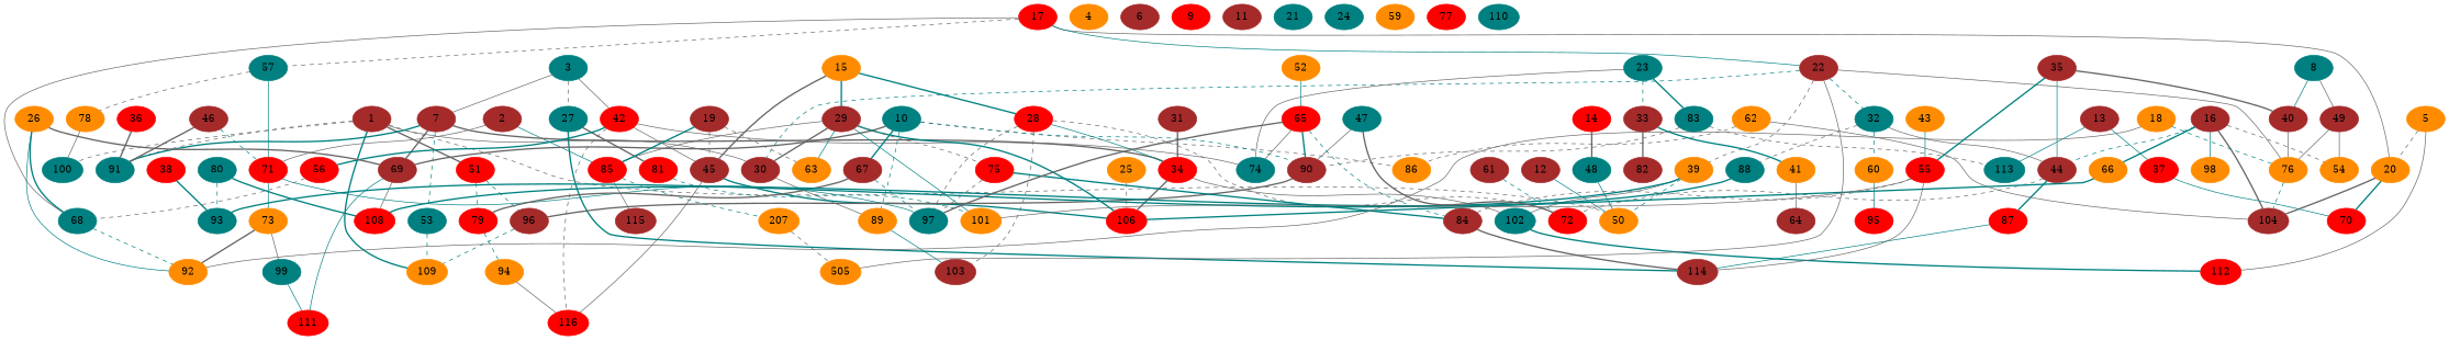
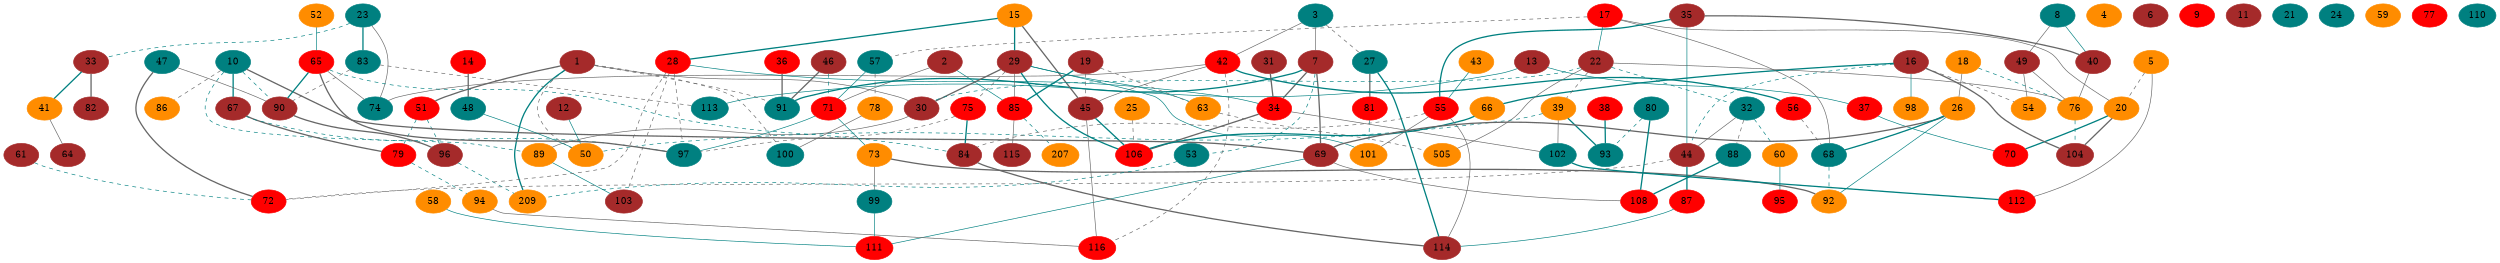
  graph {
    node [color=brown style=filled]
    edge [color=gray40 style=solid]
    1
    30
    50 [color=darkorange]
    51 [color=red]
    91 [color=teal]
    100 [color=teal]
-   109 [color=darkorange]
+   109 [color=darkorange label=209]
    89 [color=darkorange]
    79 [color=red]
    96
    71 [color=red]
    2
    85 [color=red]
    97 [color=teal]
    73 [color=darkorange]
    n16 [color=darkorange label=207]
    115
    3 [color=teal]
    7
    27 [color=teal]
    42 [color=red]
    34 [color=red]
    53 [color=teal]
    69
    81 [color=red]
    114
    45
    74 [color=teal]
    56 [color=red]
    116 [color=red]
    4 [color=darkorange]
    5 [color=darkorange]
    20 [color=darkorange]
    112 [color=red]
    104
    70 [color=red]
    6
    106 [color=red]
    102 [color=teal]
    111 [color=red]
    108 [color=red]
    8 [color=teal]
    40
    49
    76 [color=darkorange]
    54 [color=darkorange]
    9 [color=red]
    10 [color=teal]
    67
    86 [color=darkorange]
    90
    103
    11
    12
    37 [color=red]
    13
    113 [color=teal]
    14 [color=red]
    48 [color=teal]
    15 [color=darkorange]
    28 [color=red]
    29
    72 [color=red]
    63 [color=darkorange]
    75 [color=red]
    101 [color=darkorange]
    41 [color=darkorange]
    64
    16
    44
    66 [color=darkorange]
    98 [color=darkorange]
    87 [color=red]
    17 [color=red]
    22
    57 [color=teal]
    68 [color=teal]
    32 [color=teal]
    39 [color=darkorange]
    n80 [color=darkorange label=505]
    78 [color=darkorange]
    92 [color=darkorange]
    18 [color=darkorange]
    26 [color=darkorange]
    19
    21 [color=teal]
    60 [color=darkorange]
    88 [color=teal]
    93 [color=teal]
    23 [color=teal]
    33
    83 [color=teal]
    82
    24 [color=teal]
    25 [color=darkorange]
    84
    31
    95 [color=red]
    35
    55 [color=red]
    36 [color=red]
    38 [color=red]
    43 [color=darkorange]
    46
    47 [color=teal]
    94 [color=darkorange]
    52 [color=darkorange]
    65 [color=red]
+   58 [color=darkorange]
    59 [color=darkorange]
    61
-   62 [color=darkorange]
    99 [color=teal]
    77 [color=red]
    80 [color=teal]
    110 [color=teal]
    1 -- 30
    1 -- 50 [style=dashed]
    1 -- 51 [style=bold]
    1 -- 91 [style=dashed]
    1 -- 100 [style=dashed]
    1 -- 109 [color=teal style=bold]
    30 -- 89
    51 -- 79 [color=teal style=dashed]
    51 -- 96 [color=teal style=dashed]
    89 -- 103 [color=teal]
    79 -- 94 [color=teal style=dashed]
    96 -- 109 [color=teal style=dashed]
    71 -- 97 [color=teal]
    71 -- 73 [color=teal]
    2 -- 71
    2 -- 85 [color=teal]
    85 -- n16 [color=teal style=dashed]
    85 -- 115
    73 -- 92 [style=bold]
    73 -- 99
    3 -- 7
    3 -- 27 [style=dashed]
    3 -- 42
    7 -- 91 [color=teal style=bold]
    7 -- 34 [style=bold]
    7 -- 53 [color=teal style=dashed]
    7 -- 69 [style=bold]
    27 -- 81 [style=bold]
    27 -- 114 [color=teal style=bold]
    42 -- 45
    42 -- 74
    42 -- 56 [color=teal style=bold]
    42 -- 116 [style=dashed]
    34 -- 106 [style=bold]
    34 -- 102
    53 -- 109 [color=teal style=dashed]
    69 -- 111 [color=teal]
    69 -- 108
    81 -- 101 [color=teal style=dashed]
    45 -- 116
    45 -- 106 [color=teal style=bold]
    56 -- 68 [style=dashed]
    5 -- 20 [style=dashed]
    5 -- 112
    20 -- 104 [style=bold]
    20 -- 70 [color=teal style=bold]
    102 -- 112 [color=teal style=bold]
    8 -- 40 [color=teal]
    8 -- 49
    40 -- 76
    49 -- 76
    49 -- 54
    76 -- 104 [color=teal style=dashed]
    10 -- 89 [color=teal style=dashed]
    10 -- 69 [style=bold]
    10 -- 67 [color=teal style=bold]
    10 -- 86 [style=dashed]
    10 -- 90 [color=teal style=dashed]
    67 -- 79 [style=bold]
    67 -- 97 [color=teal style=dashed]
    90 -- 96 [style=bold]
    12 -- 50 [color=teal]
    37 -- 70 [color=teal]
    13 -- 37 [color=teal]
    13 -- 113 [color=teal]
    14 -- 48 [style=bold]
    48 -- 50 [color=teal]
    15 -- 45 [style=bold]
    15 -- 28 [color=teal style=bold]
    15 -- 29 [color=teal style=bold]
    28 -- 97 [style=dashed]
    28 -- 34 [color=teal]
    28 -- 103 [style=dashed]
    28 -- 72 [style=dashed]
    29 -- 30 [style=bold]
    29 -- 85
    29 -- 106 [color=teal style=bold]
    29 -- 63 [color=teal]
    29 -- 75 [style=dashed]
    29 -- 101 [color=teal]
-   n16 -- n80 [style=dashed]
+   63 -- n80 [style=dashed]
    75 -- 97 [style=dashed]
    75 -- 84 [color=teal style=bold]
    41 -- 64
    16 -- 104 [style=bold]
    16 -- 54 [style=dashed]
    16 -- 44 [color=teal style=dashed]
    16 -- 66 [color=teal style=bold]
    16 -- 98 [color=teal]
    44 -- 72 [style=dashed]
    44 -- 87 [color=teal style=bold]
    66 -- 106 [color=teal style=bold]
    87 -- 114 [color=teal]
    17 -- 20
    17 -- 22 [color=teal]
    17 -- 57 [style=dashed]
    17 -- 68
    22 -- 30 [color=teal style=dashed]
    22 -- 76
    22 -- 32 [color=teal style=dashed]
    22 -- 39 [style=dashed]
    22 -- n80
    57 -- 71 [color=teal]
    57 -- 78 [style=dashed]
    68 -- 92 [color=teal style=dashed]
    32 -- 44
    32 -- 60 [color=teal style=dashed]
    32 -- 88 [style=dashed]
    39 -- 50 [color=teal style=dashed]
    39 -- 102
    39 -- 93 [color=teal style=bold]
    78 -- 100
    18 -- 76 [color=teal style=dashed]
-   18 -- 92
+   18 -- 26
    26 -- 69 [style=bold]
    26 -- 68 [color=teal style=bold]
    26 -- 92 [color=teal]
    19 -- 85 [color=teal style=bold]
    19 -- 45 [style=dashed]
    19 -- 63 [style=dashed]
    60 -- 95 [color=teal]
    88 -- 108 [color=teal style=bold]
    23 -- 74
    23 -- 33 [color=teal style=dashed]
    23 -- 83 [color=teal style=bold]
    33 -- 41 [color=teal style=bold]
    33 -- 82 [style=bold]
    83 -- 90 [style=dashed]
    83 -- 113 [style=dashed]
    25 -- 106 [style=dashed]
    84 -- 114 [style=bold]
    31 -- 34 [style=bold]
    35 -- 40 [style=bold]
    35 -- 44 [color=teal]
    35 -- 55 [color=teal style=bold]
    55 -- 114
    55 -- 101
    55 -- 84 [style=dashed]
    36 -- 91 [style=bold]
    38 -- 93 [color=teal style=bold]
    43 -- 55 [color=teal]
    46 -- 91 [style=bold]
    46 -- 71 [color=teal style=dashed]
    47 -- 90
    47 -- 72 [style=bold]
    94 -- 116
    52 -- 65 [color=teal]
    65 -- 97 [style=bold]
    65 -- 74
    65 -- 90 [color=teal style=bold]
    65 -- 84 [color=teal style=dashed]
+   58 -- 111 [color=teal]
    61 -- 72 [color=teal style=dashed]
-   62 -- 104
-   62 -- 86 [style=dashed]
    99 -- 111 [color=teal]
    80 -- 108 [color=teal style=bold]
    80 -- 93 [color=teal style=dashed]
  }
